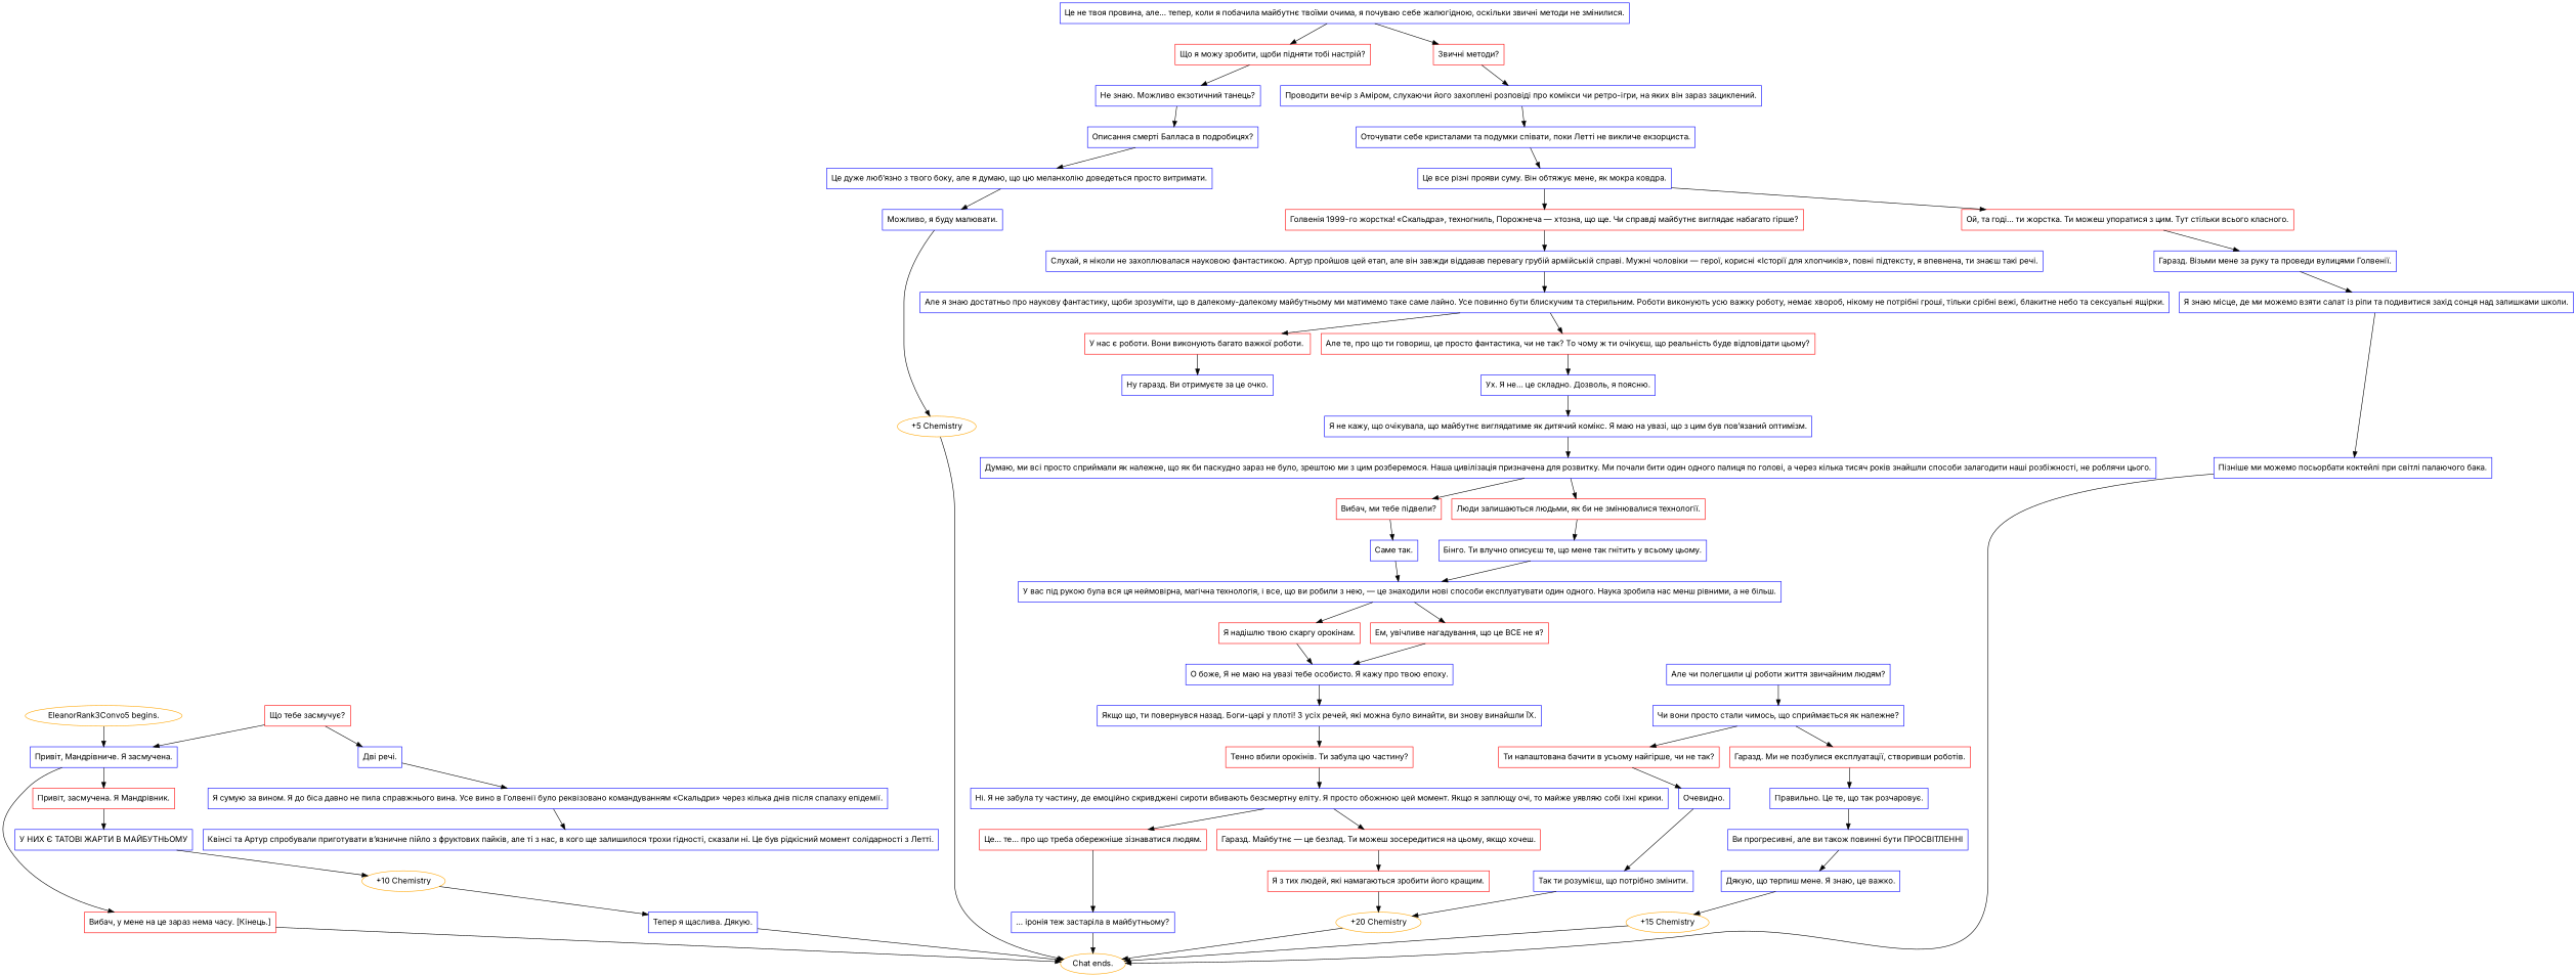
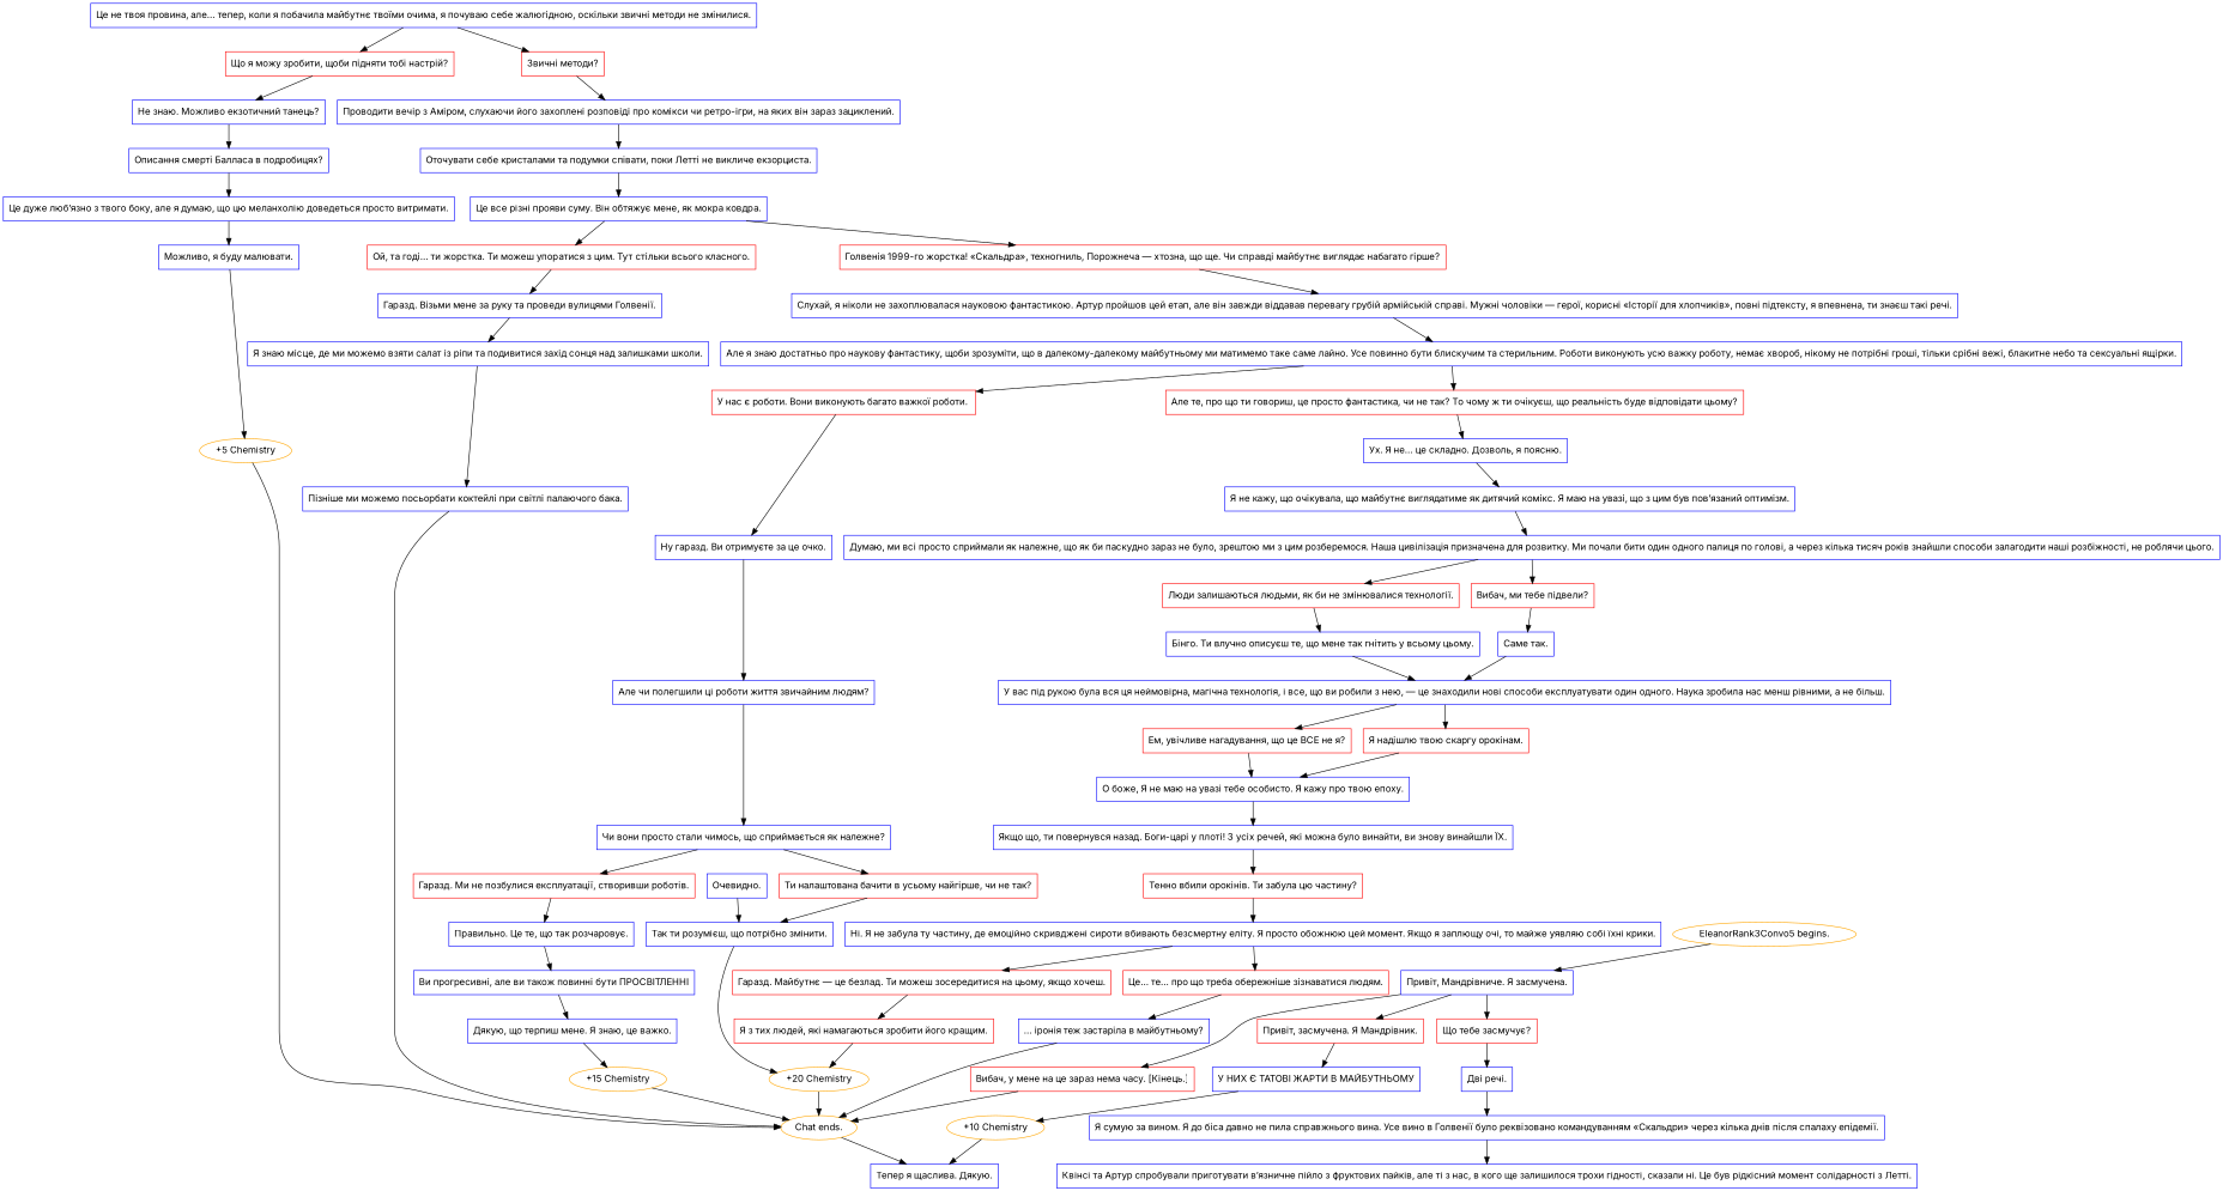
  digraph {
    fontname=Inter
    node [color=blue fontname=Inter shape=box]
    edge [fontname=Inter]
    "EleanorRank3Convo5 begins." [color=orange shape=""]
    n2 [label="Привіт, Мандрівниче. Я засмучена."]
    n3 [color=red label="Що тебе засмучує?"]
    n4 [color=red label="Привіт, засмучена. Я Мандрівник."]
    n5 [color=red label="Вибач, у мене на це зараз нема часу. [Кінець.]"]
    n6 [label="Дві речі."]
    n7 [label="У НИХ Є ТАТОВІ ЖАРТИ В МАЙБУТНЬОМУ"]
    "Chat ends." [color=orange shape=""]
    n9 [label="Я сумую за вином. Я до біса давно не пила справжнього вина. Усе вино в Голвенії було реквізовано командуванням «Скальдри» через кілька днів після спалаху епідемії."]
    n10 [color=orange label="+10 Chemistry" shape=""]
    n11 [label="Квінсі та Артур спробували приготувати в’язничне пійло з фруктових пайків, але ті з нас, в кого ще залишилося трохи гідності, сказали ні. Це був рідкісний момент солідарності з Летті."]
    n12 [label="Тепер я щаслива. Дякую."]
    n13 [label="Це не твоя провина, але… тепер, коли я побачила майбутнє твоїми очима, я почуваю себе жалюгідною, оскільки звичні методи не змінилися."]
    n14 [color=red label="Що я можу зробити, щоби підняти тобі настрій?"]
    n15 [color=red label="Звичні методи?"]
    n16 [label="Не знаю. Можливо екзотичний танець?"]
    n17 [label="Проводити вечір з Аміром, слухаючи його захоплені розповіді про комікси чи ретро-ігри, на яких він зараз зациклений."]
    n18 [label="Описання смерті Балласа в подробицях?"]
    n19 [label="Оточувати себе кристалами та подумки співати, поки Летті не викличе екзорциста."]
    n20 [label="Це дуже люб’язно з твого боку, але я думаю, що цю меланхолію доведеться просто витримати."]
    n21 [label="Це все різні прояви суму. Він обтяжує мене, як мокра ковдра."]
    n22 [label="Можливо, я буду малювати."]
    n23 [color=red label="Голвенія 1999-го жорстка! «Скальдра», техногниль, Порожнеча — хтозна, що ще. Чи справді майбутнє виглядає набагато гірше?"]
    n24 [color=red label="Ой, та годі… ти жорстка. Ти можеш упоратися з цим. Тут стільки всього класного."]
    n25 [color=orange label="+5 Chemistry" shape=""]
    n26 [label="Слухай, я ніколи не захоплювалася науковою фантастикою. Артур пройшов цей етап, але він завжди віддавав перевагу грубій армійській справі. Мужні чоловіки — герої, корисні «Історії для хлопчиків», повні підтексту, я впевнена, ти знаєш такі речі."]
    n27 [label="Гаразд. Візьми мене за руку та проведи вулицями Голвенії."]
    n28 [label="Але я знаю достатньо про наукову фантастику, щоби зрозуміти, що в далекому-далекому майбутньому ми матимемо таке саме лайно. Усе повинно бути блискучим та стерильним. Роботи виконують усю важку роботу, немає хвороб, нікому не потрібні гроші, тільки срібні вежі, блакитне небо та сексуальні ящірки."]
    n29 [label="Я знаю місце, де ми можемо взяти салат із ріпи та подивитися захід сонця над залишками школи."]
    n30 [color=red label="У нас є роботи. Вони виконують багато важкої роботи. "]
    n31 [color=red label="Але те, про що ти говориш, це просто фантастика, чи не так? То чому ж ти очікуєш, що реальність буде відповідати цьому?"]
    n32 [label="Пізніше ми можемо посьорбати коктейлі при світлі палаючого бака."]
    n33 [label="Ну гаразд. Ви отримуєте за це очко."]
    n34 [label="Ух. Я не… це складно. Дозволь, я поясню."]
    n35 [label="Але чи полегшили ці роботи життя звичайним людям?"]
    n36 [label="Я не кажу, що очікувала, що майбутнє виглядатиме як дитячий комікс. Я маю на увазі, що з цим був пов’язаний оптимізм."]
    n37 [label="Чи вони просто стали чимось, що сприймається як належне?"]
    n38 [label="Думаю, ми всі просто сприймали як належне, що як би паскудно зараз не було, зрештою ми з цим розберемося. Наша цивілізація призначена для розвитку. Ми почали бити один одного палиця по голові, а через кілька тисяч років знайшли способи залагодити наші розбіжності, не роблячи цього."]
    n39 [color=red label="Ти налаштована бачити в усьому найгірше, чи не так?"]
    n40 [color=red label="Гаразд. Ми не позбулися експлуатації, створивши роботів."]
    n41 [color=red label="Люди залишаються людьми, як би не змінювалися технології."]
    n42 [color=red label="Вибач, ми тебе підвели?"]
    n43 [label="Очевидно."]
    n44 [label="Правильно. Це те, що так розчаровує."]
    n45 [label="Бінго. Ти влучно описуєш те, що мене так гнітить у всьому цьому."]
    n46 [label="Саме так."]
    n47 [label="Так ти розумієш, що потрібно змінити."]
    n48 [label="Ви прогресивні, але ви також повинні бути ПРОСВІТЛЕННІ"]
    n49 [label="У вас під рукою була вся ця неймовірна, магічна технологія, і все, що ви робили з нею, — це знаходили нові способи експлуатувати один одного. Наука зробила нас менш рівними, а не більш."]
    n50 [color=orange label="+20 Chemistry" shape=""]
    n51 [label="Дякую, що терпиш мене. Я знаю, це важко."]
    n52 [color=red label="Ем, увічливе нагадування, що це ВСЕ не я?"]
    n53 [color=red label="Я надішлю твою скаргу орокінам."]
    n54 [color=orange label="+15 Chemistry" shape=""]
    n55 [label="О боже, Я не маю на увазі тебе особисто. Я кажу про твою епоху."]
    n56 [label="Якщо що, ти повернувся назад. Боги-царі у плоті! З усіх речей, які можна було винайти, ви знову винайшли ЇХ."]
    n57 [color=red label="Тенно вбили орокінів. Ти забула цю частину?"]
    n58 [label="Ні. Я не забула ту частину, де емоційно скривджені сироти вбивають безсмертну еліту. Я просто обожнюю цей момент. Якщо я заплющу очі, то майже уявляю собі їхні крики."]
    n59 [color=red label="Гаразд. Майбутнє — це безлад. Ти можеш зосередитися на цьому, якщо хочеш."]
    n60 [color=red label="Це… те… про що треба обережніше зізнаватися людям."]
    n61 [color=red label="Я з тих людей, які намагаються зробити його кращим."]
    n62 [label="… іронія теж застаріла в майбутньому?"]
    "EleanorRank3Convo5 begins." -> n2
-   n3 -> n2
+   n2 -> n3
    n2 -> n4
    n2 -> n5
    n3 -> n6
    n4 -> n7
    n5 -> "Chat ends."
    n6 -> n9
    n7 -> n10
    n9 -> n11
    n10 -> n12
-   n12 -> "Chat ends."
+   "Chat ends." -> n12
    n13 -> n14
    n13 -> n15
    n14 -> n16
    n15 -> n17
    n16 -> n18
    n17 -> n19
    n18 -> n20
    n19 -> n21
    n20 -> n22
    n21 -> n23
    n21 -> n24
    n22 -> n25
    n23 -> n26
    n24 -> n27
    n25 -> "Chat ends."
    n26 -> n28
    n27 -> n29
    n28 -> n30
    n28 -> n31
    n29 -> n32
    n30 -> n33
    n31 -> n34
    n32 -> "Chat ends."
+   n33 -> n35
    n34 -> n36
    n35 -> n37
    n36 -> n38
    n37 -> n39
    n37 -> n40
    n38 -> n41
    n38 -> n42
-   n39 -> n43
+   n39 -> n47
    n40 -> n44
    n41 -> n45
    n42 -> n46
    n43 -> n47
    n44 -> n48
    n45 -> n49
    n46 -> n49
    n47 -> n50
    n48 -> n51
    n49 -> n52
    n49 -> n53
    n50 -> "Chat ends."
    n51 -> n54
    n52 -> n55
    n53 -> n55
    n54 -> "Chat ends."
    n55 -> n56
    n56 -> n57
    n57 -> n58
    n58 -> n59
    n58 -> n60
    n59 -> n61
    n60 -> n62
    n61 -> n50
    n62 -> "Chat ends."
  }
